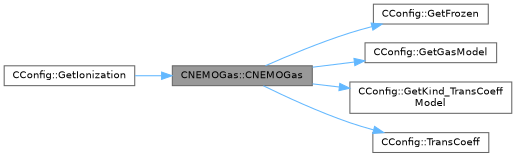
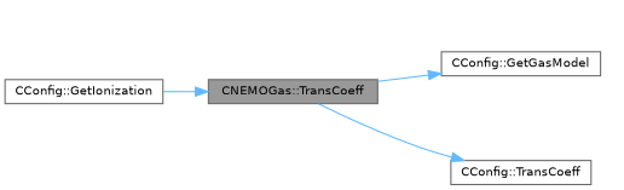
  digraph {
    rankdir=LR
    node [color=grey40 fillcolor=white fontname=Helvetica fontsize=10 shape=box style=filled]
    edge [color=steelblue1 fontname=Helvetica fontsize=10 labelfontname=Helvetica labelfontsize=10 style=solid]
-   n1 [color=gray40 fillcolor=grey60 fontcolor=black height=0.2 label="CNEMOGas::CNEMOGas" width=0.4]
-   n2 [height=0.2 label="CConfig::GetFrozen" width=0.4]
+   n1 [color=gray40 fillcolor=grey60 fontcolor=black height=0.2 label="CNEMOGas::TransCoeff" width=0.4]
    n3 [height=0.2 label="CConfig::GetGasModel" width=0.4]
-   n4 [height=0.2 label="CConfig::GetKind_TransCoeff\lModel" width=0.4]
    n5 [height=0.2 label="CConfig::TransCoeff" width=0.4]
    n6 [height=0.2 label="CConfig::GetIonization" width=0.4]
-   n1 -> n2
    n1 -> n3
-   n1 -> n4
    n1 -> n5
    n6 -> n1
  }
